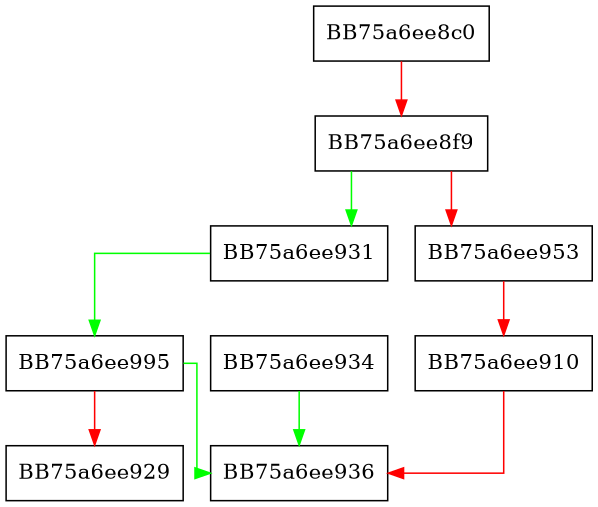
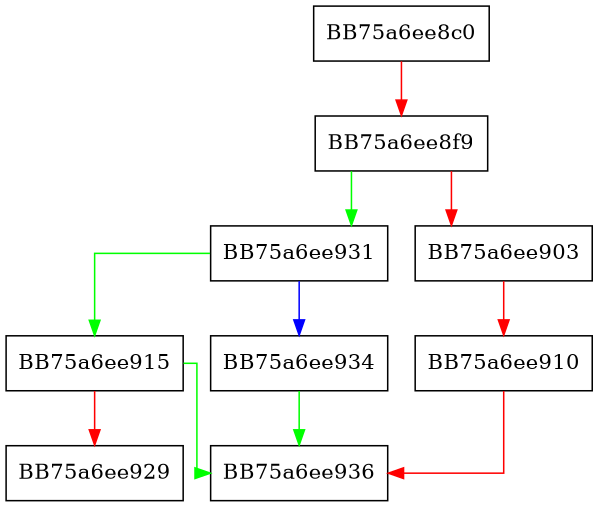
  digraph {
    splines=ortho
    node [shape=box]
    edge [color=red]
    BB75a6ee8c0
    BB75a6ee8f9
    BB75a6ee931
-   BB75a6ee903 [label=BB75a6ee953]
+   BB75a6ee903
    BB75a6ee934
-   BB75a6ee915 [label=BB75a6ee995]
+   BB75a6ee915
    BB75a6ee910
    BB75a6ee936
    BB75a6ee929
    BB75a6ee8c0 -> BB75a6ee8f9
    BB75a6ee8f9 -> BB75a6ee931 [color=green]
    BB75a6ee8f9 -> BB75a6ee903
+   BB75a6ee931 -> BB75a6ee934 [color=blue]
    BB75a6ee931 -> BB75a6ee915 [color=green]
    BB75a6ee903 -> BB75a6ee910
    BB75a6ee934 -> BB75a6ee936 [color=green]
    BB75a6ee915 -> BB75a6ee936 [color=green]
    BB75a6ee915 -> BB75a6ee929
    BB75a6ee910 -> BB75a6ee936
  }
